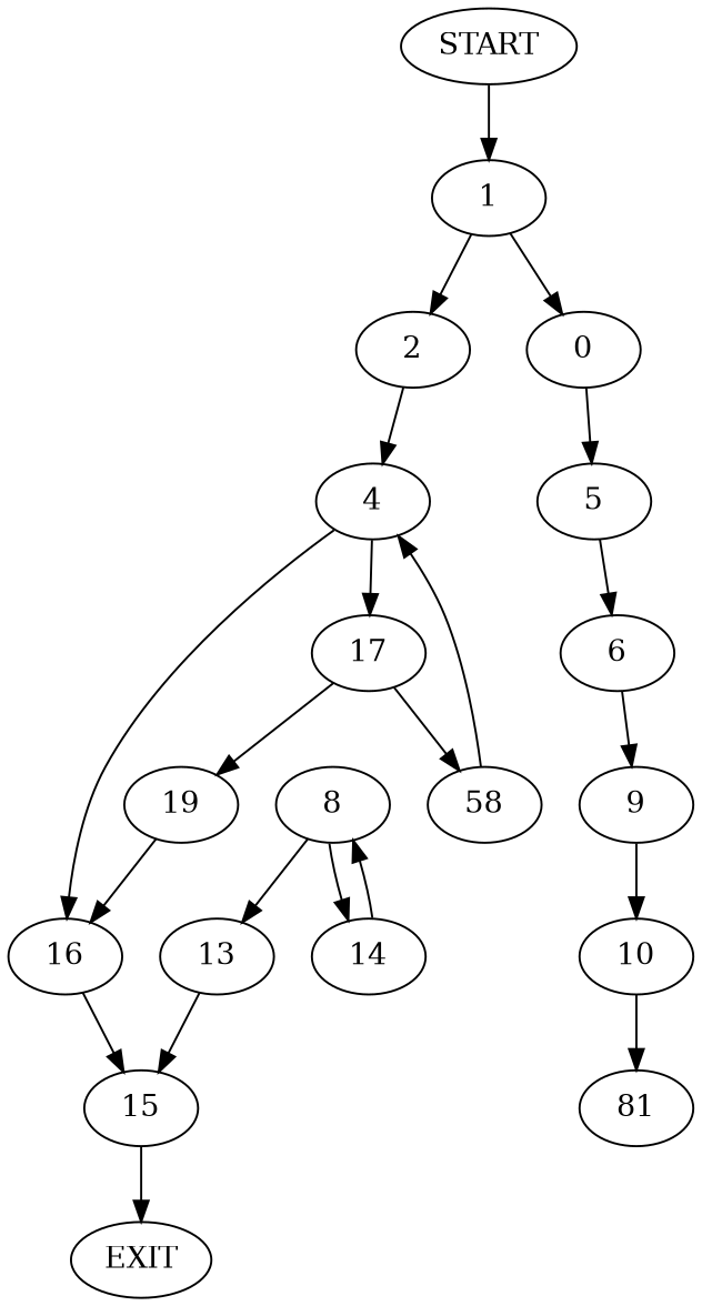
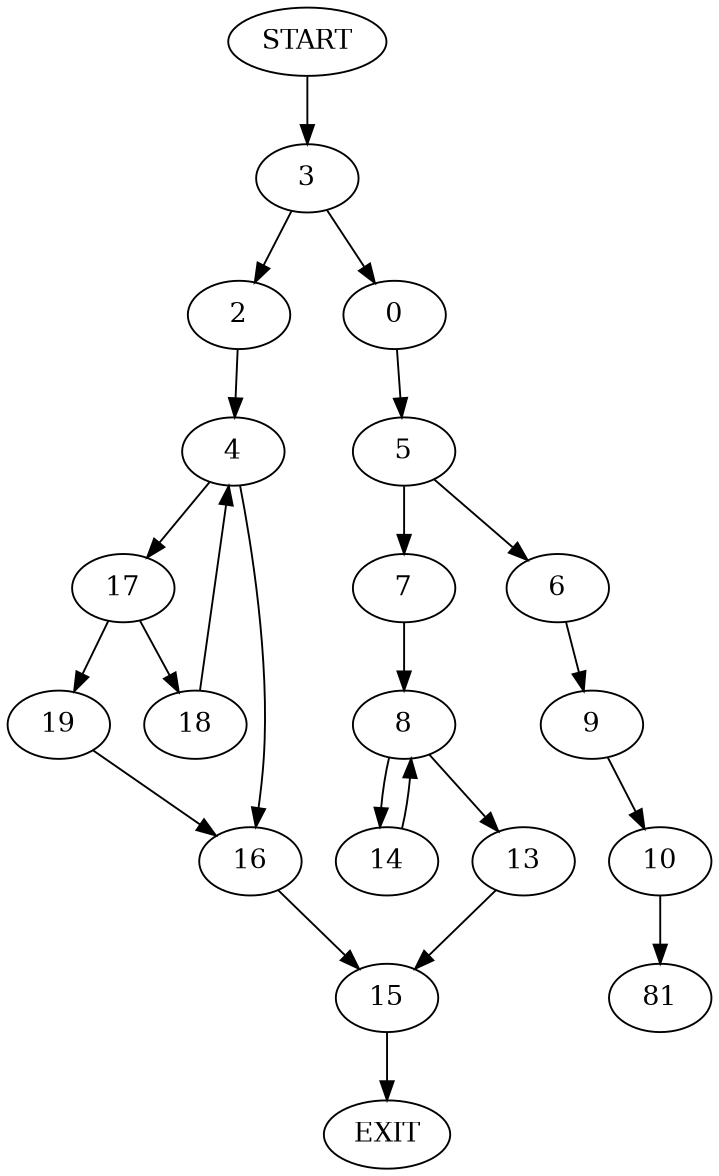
  digraph {
    n1 [label=START]
-   1
+   1 [label=3]
    2
    n4 [label=0]
    n5 [label=EXIT]
    4
    5
    16
    17
    6
+   7
    15
-   18 [label=58]
+   18
    19
    9
    8
    10
    n18 [label=81]
    13
    14
    n1 -> 1
    1 -> 2
    1 -> n4
    2 -> 4
    n4 -> 5
    4 -> 16
    4 -> 17
    5 -> 6
+   5 -> 7
    16 -> 15
    17 -> 18
    17 -> 19
    6 -> 9
+   7 -> 8
    15 -> n5
    18 -> 4
    19 -> 16
    9 -> 10
    8 -> 13
    8 -> 14
    10 -> n18
    13 -> 15
    14 -> 8
  }
